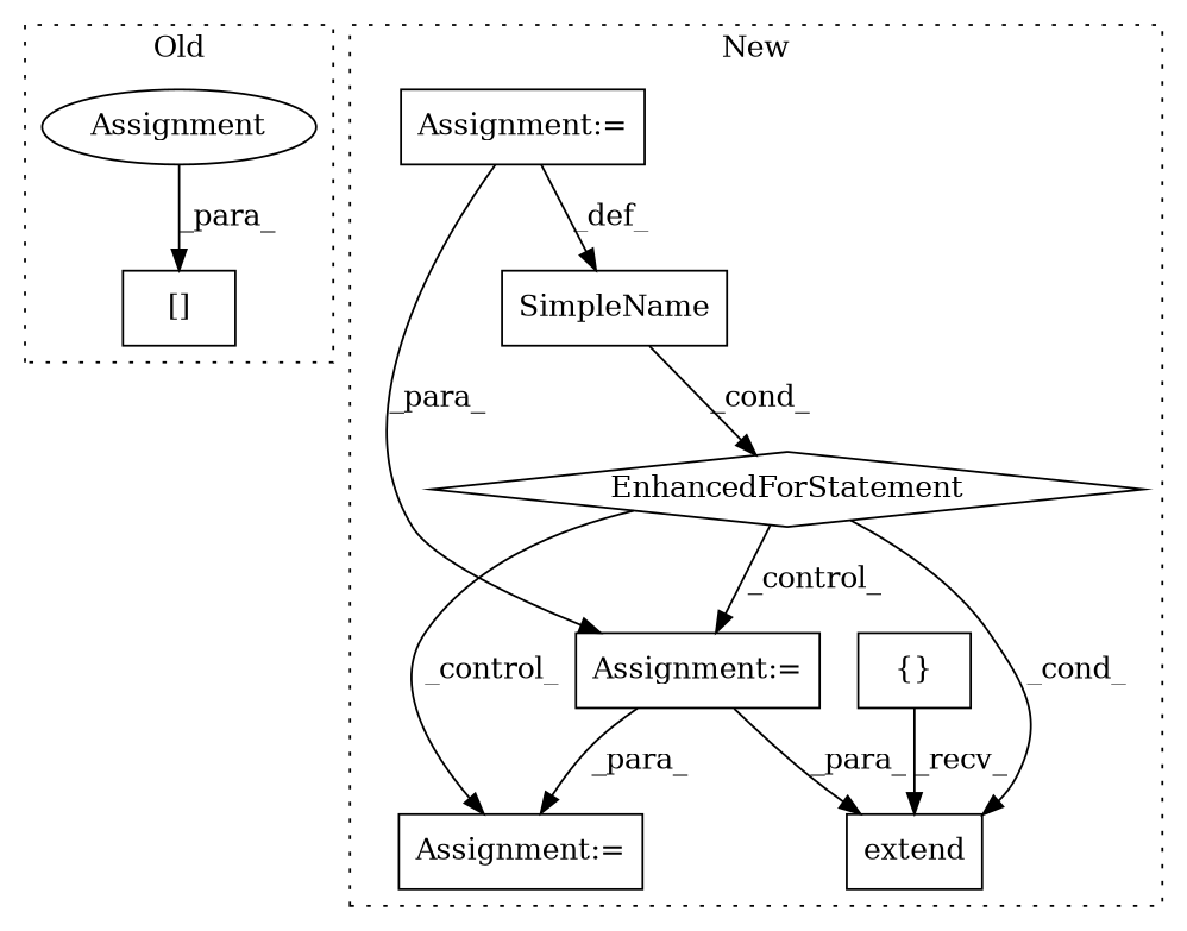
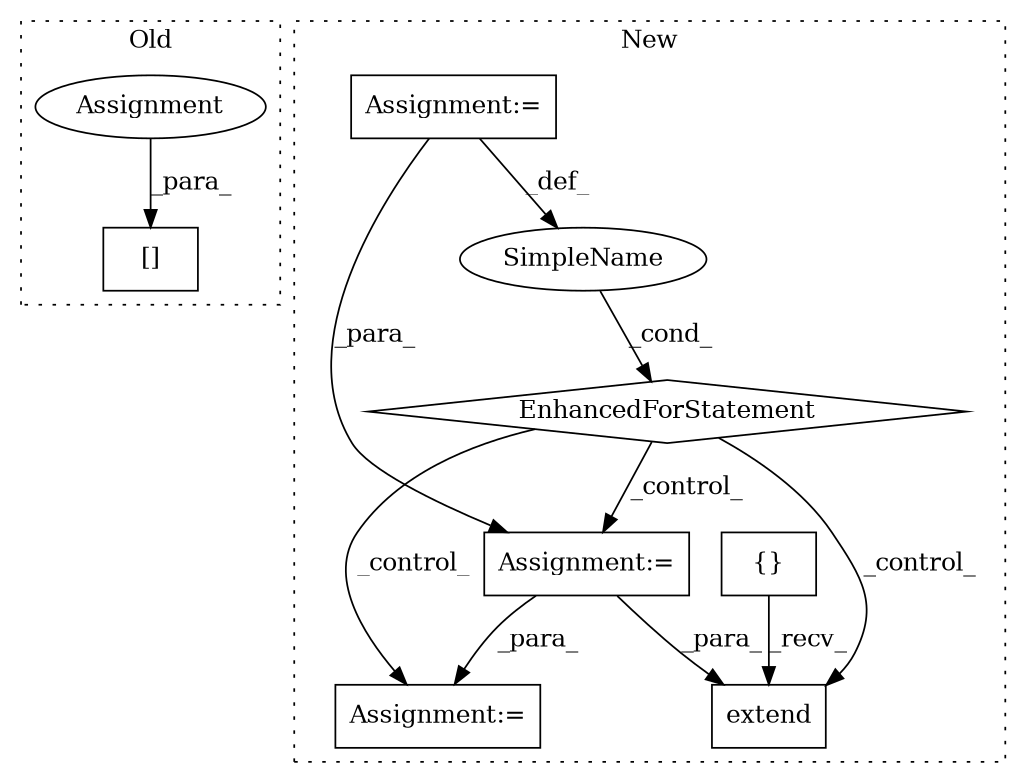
  digraph {
    node [a=7 l="53,2" s="8476,8552" shape=box]
    n1 [a=2 l="19,1" label="[]" s="8132,8179"]
    n2 [a=45 l=28 label=Assignment s=8151 shape=ellipse]
    n3 [a=32 l="27,-12" label=extend s="8857,9009"]
    n4 [l=1 label="Assignment:=" s=8572]
-   n5 [a=42 l=5 label=SimpleName s=8533]
+   n5 [a=42 l=5 label=SimpleName s=8533 shape=ellipse]
    n6 [l=26 label="Assignment:=" s=8779]
    n7 [a=70 label=EnhancedForStatement shape=diamond]
    n8 [a=4 l=2 label="{}" s=8438]
    n9 [label="Assignment:="]
    subgraph cluster_1 {
      label=Old
      style=dotted
      n1
      n2
    }
    subgraph cluster_2 {
      label=New
      style=dotted
      n3
      n4
      n5
      n6
      n7
      n8
      n9
    }
    n2 -> n1 [label=_para_]
    n4 -> n3 [label=_para_]
    n4 -> n6 [label=_para_]
    n5 -> n7 [label=_cond_]
-   n7 -> n3 [label=_cond_]
+   n7 -> n3 [label=_control_]
    n7 -> n4 [label=_control_]
    n7 -> n6 [label=_control_]
    n8 -> n3 [label=_recv_]
    n9 -> n4 [label=_para_]
    n9 -> n5 [label=_def_]
  }
